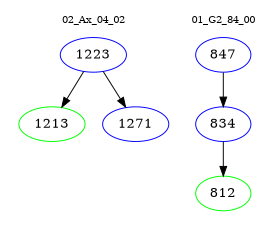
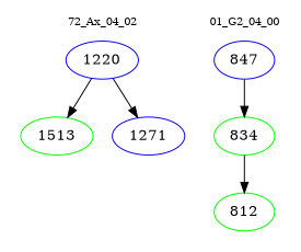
  digraph {
    node [color=blue]
    edge [color=black]
-   n1 [label=1223]
-   n2 [color=green label=1213]
+   n1 [label=1220]
+   n2 [color=green label=1513]
    n3 [label=1271]
-   n4 [label=834]
+   n4 [color=green label=834]
    n5 [color=green label=812]
    n6 [label=847]
    subgraph cluster_1 {
      color=white
      fontsize=10
-     label="02_Ax_04_02"
+     label="72_Ax_04_02"
      n1
      n2
      n3
    }
    subgraph cluster_2 {
      color=white
      fontsize=10
-     label="01_G2_84_00"
+     label="01_G2_04_00"
      n4
      n5
      n6
    }
    n1 -> n2
    n1 -> n3
    n4 -> n5
    n6 -> n4
  }
